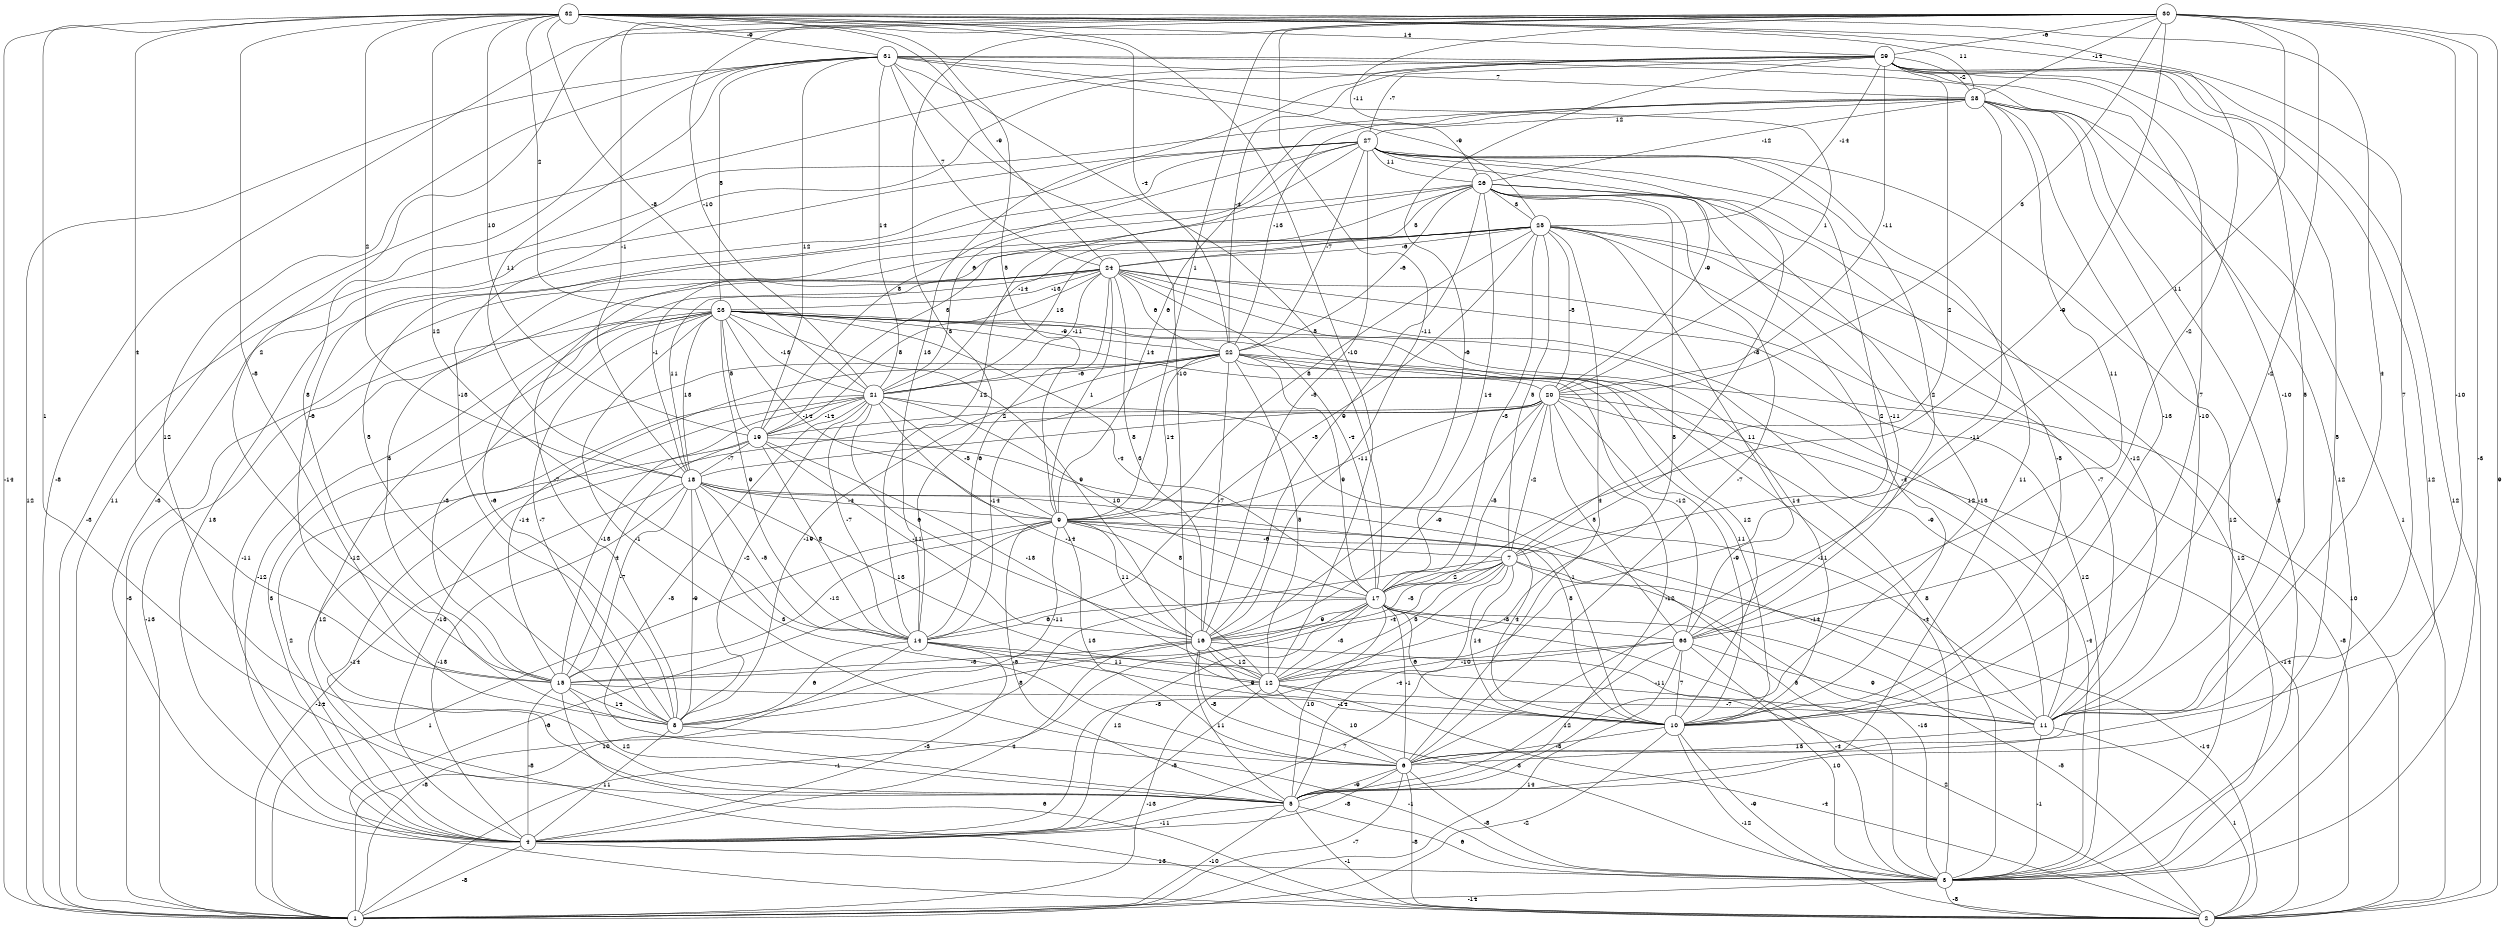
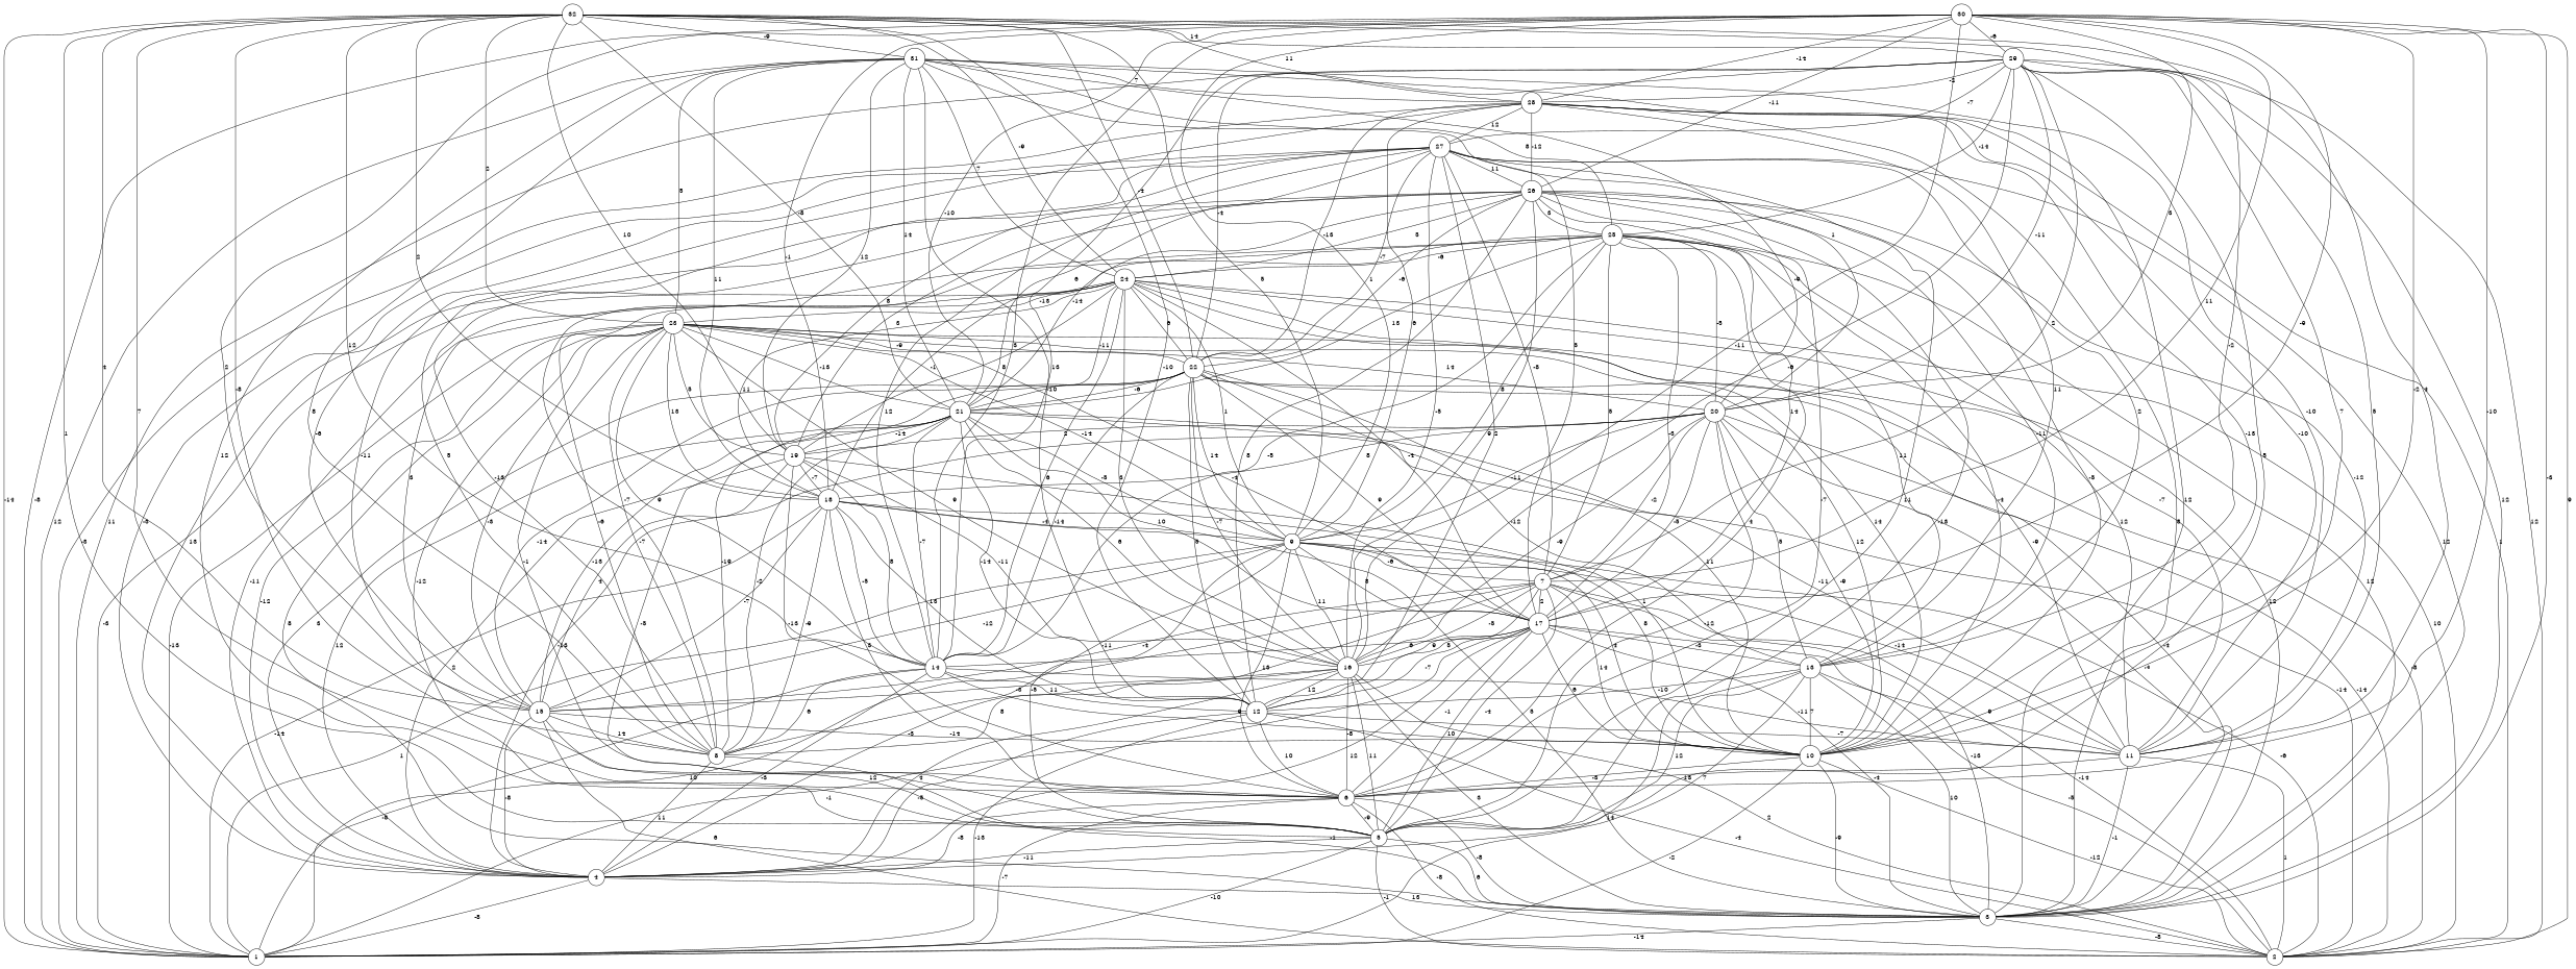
  graph {
    fontname="Helvetica,Arial,sans-serif"
    node [shape=circle]
    32
    1
    5
    6
    8
    9
    11
    12
-   13 [label=63]
+   13
    14
    15
    18
    19
    21
    22
    23
    24
    28
    29
    31
    3
    2
    4
    7
    10
    16
    17
    20
    26
    27
    25
    30
    32 -- 1 [label=-14]
    32 -- 5 [label=1]
    32 -- 6 [label=7]
    32 -- 8 [label=-8]
    32 -- 9 [label=5]
    32 -- 11 [label=4]
    32 -- 12 [label=-10]
    32 -- 13 [label=-2]
    32 -- 14 [label=12]
    32 -- 15 [label=4]
    32 -- 18 [label=2]
    32 -- 19 [label=10]
    32 -- 21 [label=-8]
    32 -- 22 [label=-4]
    32 -- 23 [label=2]
    32 -- 24 [label=-9]
    32 -- 28 [label=11]
    32 -- 29 [label=14]
    32 -- 31 [label=-9]
    5 -- 1 [label=-10]
    5 -- 3 [label=6]
    5 -- 2 [label=-1]
    5 -- 4 [label=-11]
    6 -- 1 [label=-7]
    6 -- 5 [label=-9]
    6 -- 3 [label=-8]
    6 -- 2 [label=-8]
    6 -- 4 [label=-8]
    8 -- 3 [label=-1]
    8 -- 4 [label=11]
    9 -- 1 [label=1]
    9 -- 5 [label=-5]
    9 -- 6 [label=13]
    9 -- 8 [label=-11]
    9 -- 2 [label=-6]
    9 -- 7 [label=-6]
    11 -- 6 [label=13]
    11 -- 9 [label=-14]
    11 -- 3 [label=-1]
    11 -- 2 [label=1]
    12 -- 1 [label=-13]
    12 -- 6 [label=10]
    12 -- 11 [label=-7]
    12 -- 2 [label=-4]
    12 -- 4 [label=-5]
    12 -- 7 [label=5]
    13 -- 1 [label=14]
    13 -- 5 [label=12]
    13 -- 11 [label=9]
    13 -- 12 [label=-10]
    13 -- 3 [label=10]
    13 -- 4 [label=7]
    13 -- 10 [label=7]
    14 -- 1 [label=-8]
    14 -- 8 [label=6]
    14 -- 11 [label=-11]
    14 -- 12 [label=11]
    14 -- 4 [label=-3]
    14 -- 10 [label=9]
    15 -- 5 [label=12]
    15 -- 8 [label=14]
    15 -- 9 [label=-12]
    15 -- 2 [label=6]
    15 -- 4 [label=-8]
    15 -- 7 [label=-4]
    15 -- 10 [label=-14]
    18 -- 1 [label=-14]
    18 -- 6 [label=3]
    18 -- 8 [label=-9]
    18 -- 9 [label=-4]
    18 -- 12 [label=13]
    18 -- 14 [label=-5]
    18 -- 15 [label=-7]
    18 -- 3 [label=5]
-   18 -- 4 [label=-13]
    18 -- 10 [label=8]
-   19 -- 12 [label=-13]
+   19 -- 6 [label=-13]
    19 -- 14 [label=8]
    19 -- 15 [label=4]
    19 -- 18 [label=-7]
    19 -- 4 [label=2]
    19 -- 10 [label=1]
    19 -- 16 [label=-11]
    21 -- 5 [label=-5]
    21 -- 8 [label=-2]
    21 -- 9 [label=-5]
    21 -- 11 [label=-11]
    21 -- 12 [label=-14]
    21 -- 14 [label=-7]
    21 -- 15 [label=-13]
    21 -- 19 [label=-14]
    21 -- 2 [label=-14]
    21 -- 4 [label=12]
    21 -- 16 [label=6]
    21 -- 17 [label=10]
    22 -- 8 [label=-19]
    22 -- 9 [label=14]
    22 -- 12 [label=5]
    22 -- 13 [label=-12]
    22 -- 14 [label=-14]
    22 -- 15 [label=-14]
    22 -- 21 [label=-6]
    22 -- 3 [label=-4]
    22 -- 2 [label=-8]
    22 -- 4 [label=3]
    22 -- 10 [label=11]
    22 -- 16 [label=-7]
    22 -- 17 [label=9]
    23 -- 1 [label=-13]
    23 -- 5 [label=-12]
    23 -- 6 [label=-1]
    23 -- 8 [label=-7]
    23 -- 9 [label=-14]
    23 -- 11 [label=-9]
    23 -- 14 [label=9]
    23 -- 15 [label=-3]
    23 -- 18 [label=13]
    23 -- 19 [label=5]
    23 -- 21 [label=-13]
    23 -- 22 [label=-9]
    23 -- 3 [label=8]
    23 -- 4 [label=-12]
    23 -- 10 [label=12]
    23 -- 16 [label=9]
    23 -- 17 [label=-4]
    23 -- 20 [label=14]
    24 -- 1 [label=-3]
    24 -- 8 [label=-6]
    24 -- 9 [label=1]
    24 -- 11 [label=12]
    24 -- 14 [label=6]
    24 -- 18 [label=11]
    24 -- 19 [label=8]
    24 -- 21 [label=-11]
    24 -- 22 [label=6]
    24 -- 23 [label=-13]
    24 -- 3 [label=12]
    24 -- 2 [label=10]
    24 -- 4 [label=-11]
    24 -- 10 [label=14]
    24 -- 16 [label=3]
    24 -- 17 [label=-4]
    28 -- 1 [label=-3]
    28 -- 6 [label=-11]
    28 -- 9 [label=6]
    28 -- 11 [label=-10]
    28 -- 13 [label=11]
    28 -- 22 [label=-13]
    28 -- 3 [label=8]
    28 -- 2 [label=1]
    28 -- 10 [label=-13]
    28 -- 26 [label=-12]
    28 -- 27 [label=12]
    29 -- 1 [label=11]
    29 -- 5 [label=5]
-   29 -- 8 [label=-13]
+   26 -- 8 [label=-13]
    29 -- 11 [label=5]
    29 -- 14 [label=13]
    29 -- 22 [label=-4]
    29 -- 28 [label=-2]
    29 -- 3 [label=12]
    29 -- 2 [label=12]
    29 -- 7 [label=2]
    29 -- 10 [label=7]
    29 -- 16 [label=-6]
    29 -- 20 [label=-11]
    29 -- 27 [label=-7]
    29 -- 25 [label=-14]
    31 -- 1 [label=12]
    31 -- 5 [label=12]
    31 -- 8 [label=8]
    31 -- 11 [label=-10]
    31 -- 12 [label=-10]
    31 -- 18 [label=11]
    31 -- 19 [label=12]
    31 -- 21 [label=14]
    31 -- 23 [label=5]
    31 -- 24 [label=7]
    31 -- 28 [label=7]
    31 -- 3 [label=12]
    31 -- 17 [label=5]
    31 -- 20 [label=1]
-   31 -- 25 [label=-9]
+   31 -- 25 [label=8]
    3 -- 1 [label=-14]
    3 -- 2 [label=-8]
    4 -- 1 [label=-8]
    4 -- 3 [label=13]
    7 -- 1 [label=10]
    7 -- 5 [label=-4]
    7 -- 3 [label=-13]
    7 -- 2 [label=-14]
    7 -- 4 [label=-3]
    7 -- 17 [label=2]
    10 -- 1 [label=-2]
    10 -- 6 [label=-3]
    10 -- 9 [label=4]
    10 -- 3 [label=-9]
    10 -- 2 [label=-12]
    10 -- 7 [label=14]
    16 -- 5 [label=11]
    16 -- 6 [label=-8]
    16 -- 8 [label=8]
    16 -- 9 [label=11]
    16 -- 12 [label=12]
    16 -- 15 [label=-3]
    16 -- 3 [label=3]
    16 -- 2 [label=2]
    16 -- 4 [label=4]
    16 -- 7 [label=-5]
    17 -- 1 [label=-1]
    17 -- 5 [label=10]
    17 -- 6 [label=-1]
    17 -- 9 [label=8]
-   17 -- 12 [label=-3]
+   17 -- 12 [label=-7]
    17 -- 13 [label=-3]
    17 -- 14 [label=6]
    17 -- 3 [label=-4]
    17 -- 2 [label=-5]
    17 -- 4 [label=12]
    17 -- 10 [label=6]
    17 -- 16 [label=9]
    20 -- 5 [label=-12]
    20 -- 9 [label=-11]
    20 -- 13 [label=5]
    20 -- 18 [label=8]
    20 -- 19 [label=2]
    20 -- 3 [label=-4]
    20 -- 2 [label=-14]
    20 -- 4 [label=-13]
    20 -- 7 [label=-2]
    20 -- 10 [label=-9]
    20 -- 16 [label=-9]
    20 -- 17 [label=-5]
    26 -- 5 [label=-13]
    26 -- 6 [label=-7]
    26 -- 11 [label=-12]
    26 -- 12 [label=8]
    26 -- 13 [label=-11]
    26 -- 19 [label=3]
    26 -- 21 [label=-14]
    26 -- 22 [label=-6]
    26 -- 24 [label=5]
    26 -- 4 [label=13]
    26 -- 10 [label=-5]
    26 -- 16 [label=9]
    26 -- 17 [label=14]
    26 -- 25 [label=3]
    27 -- 5 [label=11]
    27 -- 8 [label=5]
    27 -- 12 [label=2]
    27 -- 13 [label=2]
    27 -- 14 [label=12]
    27 -- 15 [label=-6]
    27 -- 19 [label=8]
    27 -- 21 [label=6]
    27 -- 22 [label=-7]
    27 -- 3 [label=12]
    27 -- 4 [label=-3]
    27 -- 7 [label=-8]
    27 -- 16 [label=-5]
    27 -- 20 [label=-9]
    27 -- 26 [label=11]
    25 -- 6 [label=4]
    25 -- 8 [label=-7]
    25 -- 9 [label=8]
    25 -- 11 [label=-7]
    25 -- 13 [label=11]
    25 -- 14 [label=-5]
    25 -- 15 [label=3]
    25 -- 18 [label=-1]
    25 -- 21 [label=13]
    25 -- 24 [label=-6]
    25 -- 3 [label=12]
    25 -- 7 [label=5]
    25 -- 10 [label=-4]
    25 -- 17 [label=-3]
    25 -- 20 [label=-5]
    30 -- 1 [label=-8]
    30 -- 6 [label=-10]
    30 -- 9 [label=1]
    30 -- 14 [label=3]
    30 -- 15 [label=2]
    30 -- 18 [label=-1]
    30 -- 21 [label=-10]
    30 -- 28 [label=-14]
    30 -- 29 [label=-6]
    30 -- 3 [label=-3]
    30 -- 2 [label=9]
    30 -- 7 [label=11]
    30 -- 10 [label=-2]
    30 -- 16 [label=-11]
    30 -- 17 [label=-9]
    30 -- 20 [label=3]
    30 -- 26 [label=-11]
  }
